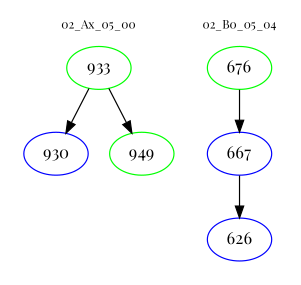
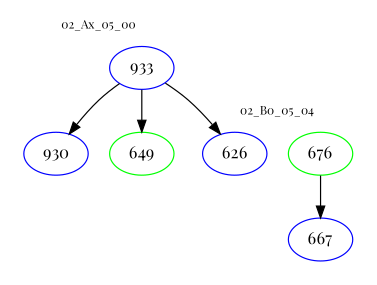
  digraph {
    fontname="Playfair Display"
    node [color=blue fontname="Playfair Display"]
    edge [color=black fontname="Playfair Display"]
-   n1 [color=green label=933]
+   n1 [label=933]
    n2 [label=930]
-   n3 [color=green label=949]
+   n3 [color=green label=649]
    n4 [label=667]
    n5 [color=green label=676]
    n6 [label=626]
    subgraph cluster_1 {
      color=white
      fontsize=10
      label="02_Ax_05_00"
      n1
      n2
      n3
    }
    subgraph cluster_2 {
      color=white
      fontsize=10
      label="02_B0_05_04"
      n4
      n5
      n6
    }
    n1 -> n2
    n1 -> n3
-   n4 -> n6
+   n1 -> n6
    n5 -> n4
  }
